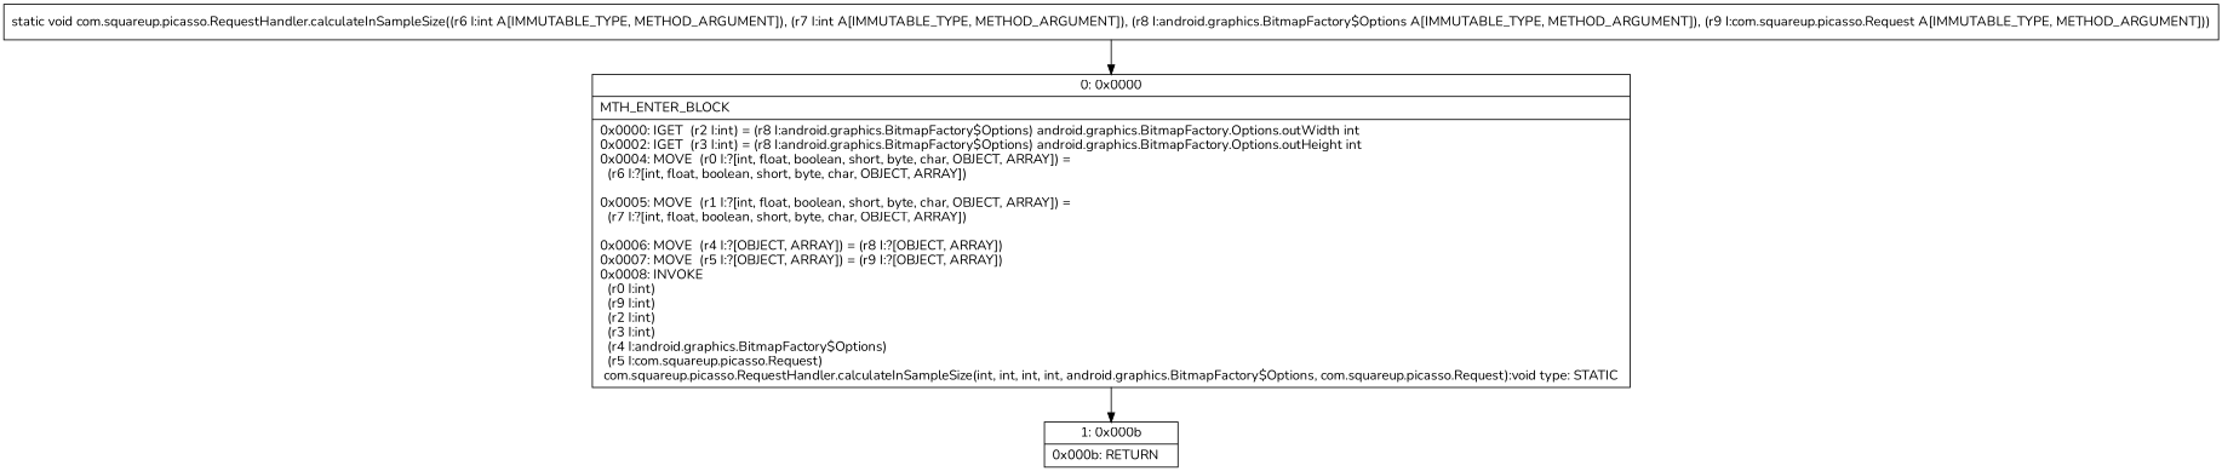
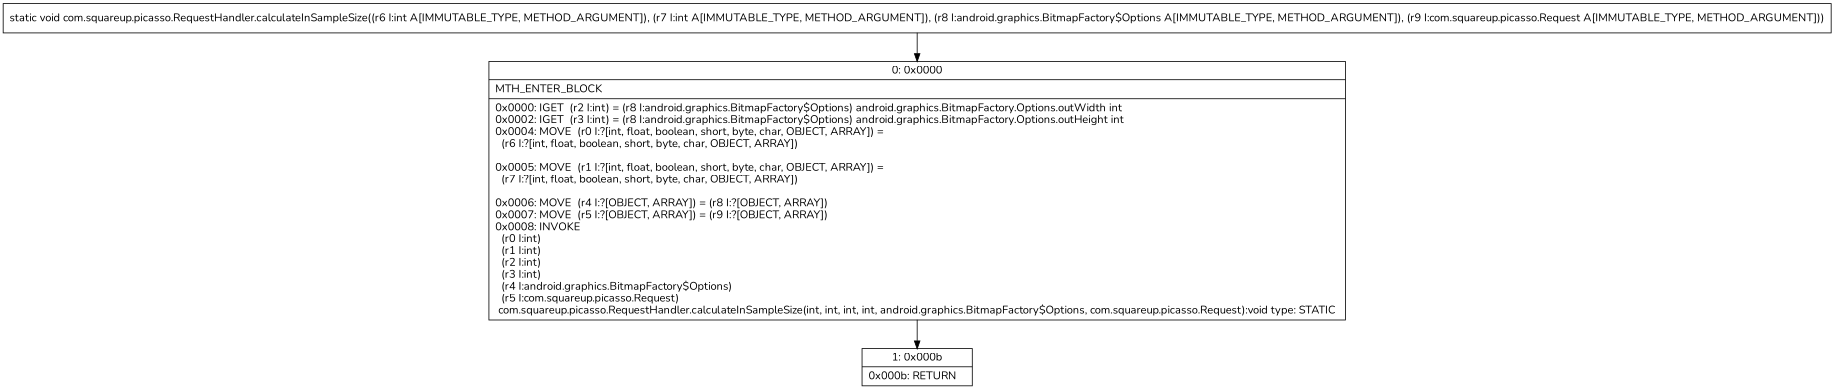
  digraph {
    fontname=Nunito
    node [shape=record fontname=Nunito]
    edge [fontname=Nunito]
-   n1 [label="{0\:\ 0x0000|MTH_ENTER_BLOCK\l|0x0000: IGET  (r2 I:int) = (r8 I:android.graphics.BitmapFactory$Options) android.graphics.BitmapFactory.Options.outWidth int \l0x0002: IGET  (r3 I:int) = (r8 I:android.graphics.BitmapFactory$Options) android.graphics.BitmapFactory.Options.outHeight int \l0x0004: MOVE  (r0 I:?[int, float, boolean, short, byte, char, OBJECT, ARRAY]) = \l  (r6 I:?[int, float, boolean, short, byte, char, OBJECT, ARRAY])\l \l0x0005: MOVE  (r1 I:?[int, float, boolean, short, byte, char, OBJECT, ARRAY]) = \l  (r7 I:?[int, float, boolean, short, byte, char, OBJECT, ARRAY])\l \l0x0006: MOVE  (r4 I:?[OBJECT, ARRAY]) = (r8 I:?[OBJECT, ARRAY]) \l0x0007: MOVE  (r5 I:?[OBJECT, ARRAY]) = (r9 I:?[OBJECT, ARRAY]) \l0x0008: INVOKE  \l  (r0 I:int)\l  (r9 I:int)\l  (r2 I:int)\l  (r3 I:int)\l  (r4 I:android.graphics.BitmapFactory$Options)\l  (r5 I:com.squareup.picasso.Request)\l com.squareup.picasso.RequestHandler.calculateInSampleSize(int, int, int, int, android.graphics.BitmapFactory$Options, com.squareup.picasso.Request):void type: STATIC \l}"]
+   n1 [label="{0\:\ 0x0000|MTH_ENTER_BLOCK\l|0x0000: IGET  (r2 I:int) = (r8 I:android.graphics.BitmapFactory$Options) android.graphics.BitmapFactory.Options.outWidth int \l0x0002: IGET  (r3 I:int) = (r8 I:android.graphics.BitmapFactory$Options) android.graphics.BitmapFactory.Options.outHeight int \l0x0004: MOVE  (r0 I:?[int, float, boolean, short, byte, char, OBJECT, ARRAY]) = \l  (r6 I:?[int, float, boolean, short, byte, char, OBJECT, ARRAY])\l \l0x0005: MOVE  (r1 I:?[int, float, boolean, short, byte, char, OBJECT, ARRAY]) = \l  (r7 I:?[int, float, boolean, short, byte, char, OBJECT, ARRAY])\l \l0x0006: MOVE  (r4 I:?[OBJECT, ARRAY]) = (r8 I:?[OBJECT, ARRAY]) \l0x0007: MOVE  (r5 I:?[OBJECT, ARRAY]) = (r9 I:?[OBJECT, ARRAY]) \l0x0008: INVOKE  \l  (r0 I:int)\l  (r1 I:int)\l  (r2 I:int)\l  (r3 I:int)\l  (r4 I:android.graphics.BitmapFactory$Options)\l  (r5 I:com.squareup.picasso.Request)\l com.squareup.picasso.RequestHandler.calculateInSampleSize(int, int, int, int, android.graphics.BitmapFactory$Options, com.squareup.picasso.Request):void type: STATIC \l}"]
    n2 [label="{1\:\ 0x000b|0x000b: RETURN   \l}"]
    n3 [label="{static void com.squareup.picasso.RequestHandler.calculateInSampleSize((r6 I:int A[IMMUTABLE_TYPE, METHOD_ARGUMENT]), (r7 I:int A[IMMUTABLE_TYPE, METHOD_ARGUMENT]), (r8 I:android.graphics.BitmapFactory$Options A[IMMUTABLE_TYPE, METHOD_ARGUMENT]), (r9 I:com.squareup.picasso.Request A[IMMUTABLE_TYPE, METHOD_ARGUMENT])) }"]
    n1 -> n2
    n3 -> n1
  }
